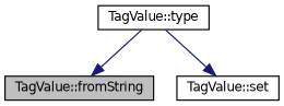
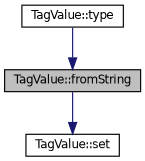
  digraph {
    rankdir=TB
    node [color=black fillcolor=white fontname=Helvetica fontsize=10 shape=record style=filled]
    edge [color=midnightblue fontname=Helvetica fontsize=10 labelfontname=Helvetica labelfontsize=10 style=solid]
    n1 [fillcolor=grey75 fontcolor=black height=0.2 label="TagValue::fromString" width=0.4]
    n2 [height=0.2 label="TagValue::set" width=0.4]
    n3 [height=0.2 label="TagValue::type" width=0.4]
-   n3 -> n2
+   n1 -> n2
    n3 -> n1
  }
